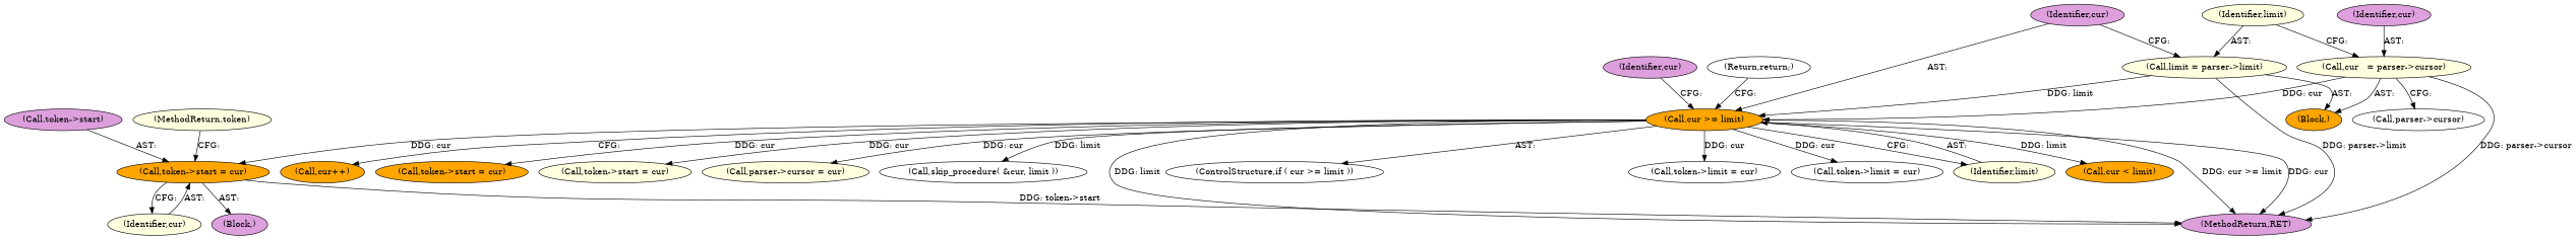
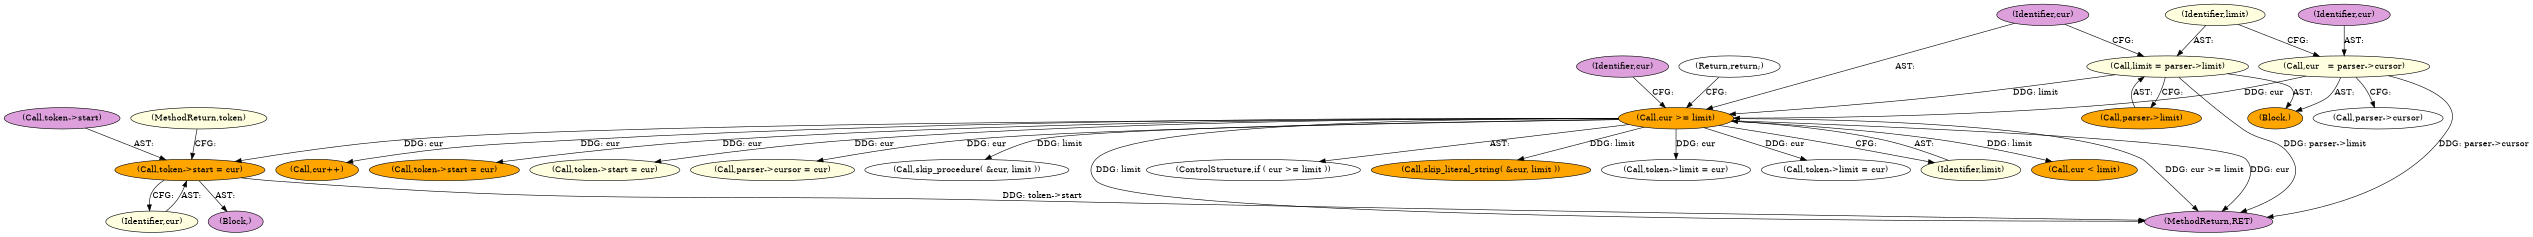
  digraph {
    node [fillcolor=orange style=filled]
    n1 [label="(Call,token->start = cur)"]
    n2 [fillcolor=lightyellow label="(Identifier,cur)"]
    n3 [fillcolor=plum label="(Block,)"]
    n4 [fillcolor=plum label="(MethodReturn,RET)"]
    n5 [label="(Call,cur >= limit)"]
    n6 [fillcolor=white label="(ControlStructure,if ( cur >= limit ))"]
+   n7 [label="(Call,skip_literal_string( &cur, limit ))"]
    n8 [fillcolor=white label="(Call,token->limit = cur)"]
    n9 [fillcolor=white label="(Call,token->limit = cur)"]
    n10 [fillcolor=lightyellow label="(Identifier,limit)"]
    n11 [label="(Call,cur < limit)"]
    n12 [label="(Call,cur++)"]
    n13 [label="(Call,token->start = cur)"]
    n14 [fillcolor=lightyellow label="(Call,token->start = cur)"]
    n15 [fillcolor=lightyellow label="(Call,parser->cursor = cur)"]
    n16 [fillcolor=white label="(Call,skip_procedure( &cur, limit ))"]
    n17 [fillcolor=lightyellow label="(Call,cur   = parser->cursor)"]
    n18 [label="(Block,)"]
    n19 [fillcolor=white label="(Call,parser->cursor)"]
    n20 [fillcolor=lightyellow label="(Call,limit = parser->limit)"]
+   n21 [label="(Call,parser->limit)"]
    n22 [fillcolor=lightyellow label="(Identifier,limit)"]
    n23 [fillcolor=plum label="(Identifier,cur)"]
    n24 [fillcolor=plum label="(Call,token->start)"]
    n25 [fillcolor=plum label="(Identifier,cur)"]
    n26 [fillcolor=plum label="(Identifier,cur)"]
    n27 [fillcolor=lightyellow label="(MethodReturn,token)"]
    n28 [fillcolor=white label="(Return,return;)"]
    n1 -> n2 [label="CFG: "]
    n1 -> n3 [label="AST: "]
    n1 -> n4 [label="DDG: token->start"]
    n2 -> n1 [label="AST: "]
    n5 -> n1 [label="DDG: cur"]
    n5 -> n4 [label="DDG: cur >= limit"]
    n5 -> n4 [label="DDG: cur"]
    n5 -> n4 [label="DDG: limit"]
    n5 -> n6 [label="AST: "]
+   n5 -> n7 [label="DDG: limit"]
    n5 -> n8 [label="DDG: cur"]
    n5 -> n9 [label="DDG: cur"]
    n5 -> n10 [label="CFG: "]
    n5 -> n11 [label="DDG: limit"]
-   n5 -> n12 [label="CFG: "]
+   n5 -> n12 [label="DDG: cur"]
    n5 -> n13 [label="DDG: cur"]
    n5 -> n14 [label="DDG: cur"]
    n5 -> n15 [label="DDG: cur"]
    n5 -> n16 [label="DDG: limit"]
    n10 -> n5 [label="AST: "]
    n17 -> n4 [label="DDG: parser->cursor"]
    n17 -> n5 [label="DDG: cur"]
    n17 -> n18 [label="AST: "]
    n17 -> n19 [label="CFG: "]
    n20 -> n4 [label="DDG: parser->limit"]
    n20 -> n5 [label="DDG: limit"]
    n20 -> n18 [label="AST: "]
+   n20 -> n21 [label="CFG: "]
+   n21 -> n20 [label="AST: "]
    n22 -> n17 [label="CFG: "]
    n22 -> n20 [label="AST: "]
    n23 -> n5 [label="CFG: "]
    n24 -> n1 [label="AST: "]
    n25 -> n17 [label="AST: "]
    n26 -> n5 [label="AST: "]
    n26 -> n20 [label="CFG: "]
    n27 -> n1 [label="CFG: "]
    n28 -> n5 [label="CFG: "]
  }
